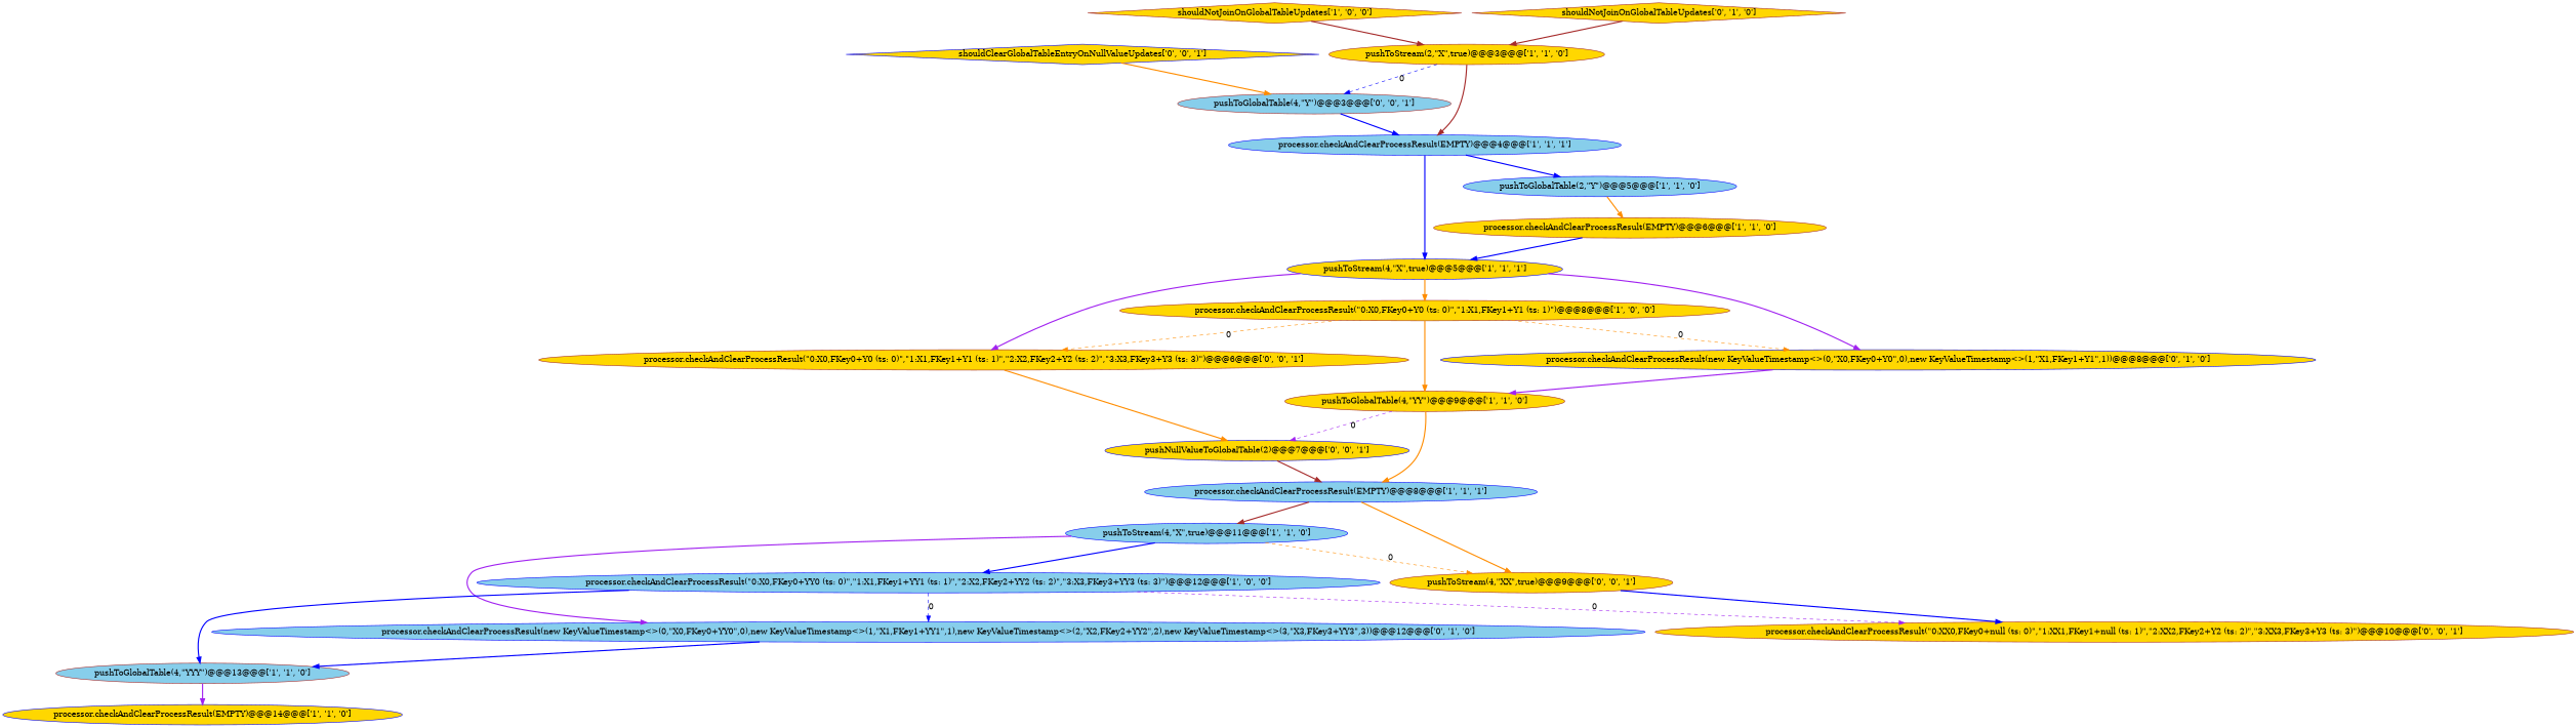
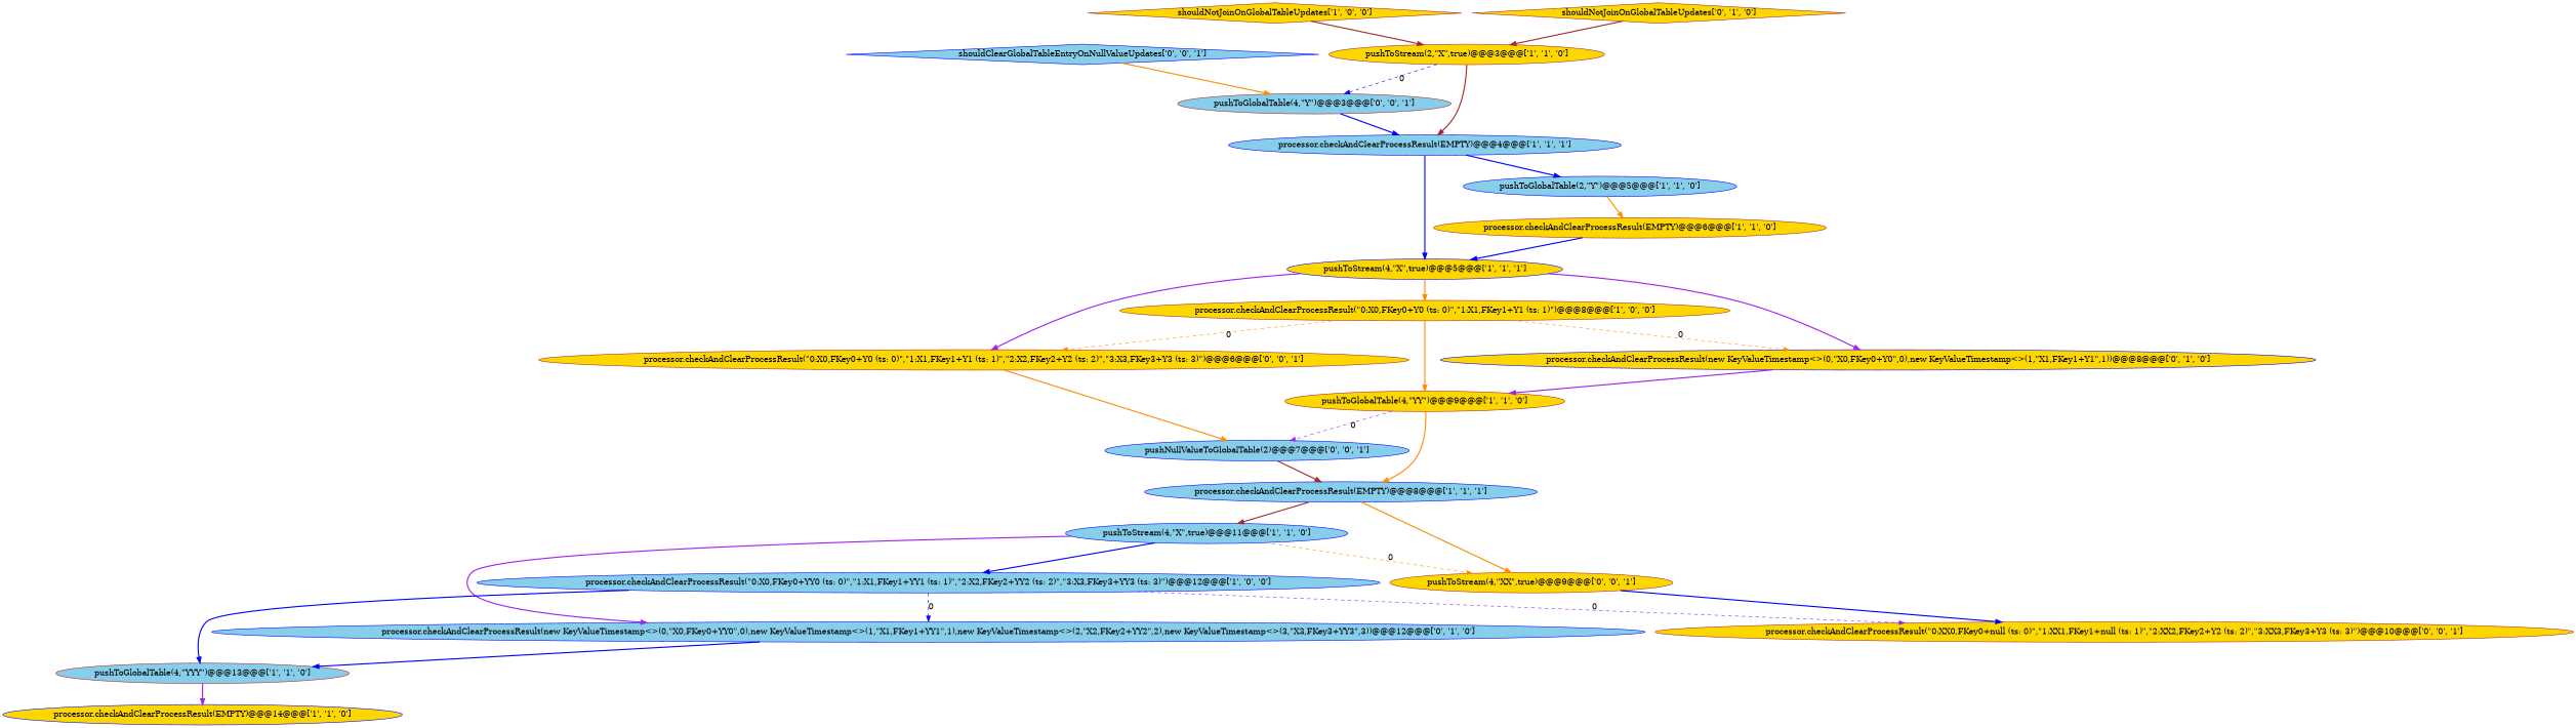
  digraph {
    node [color=blue fillcolor=gold shape=ellipse style=filled]
    edge [color=darkorange style=bold]
    n1 [label="processor.checkAndClearProcessResult(EMPTY)@@@14@@@['1', '1', '0']"]
-   n2 [label="pushNullValueToGlobalTable(2)@@@7@@@['0', '0', '1']"]
+   n2 [fillcolor=skyblue label="pushNullValueToGlobalTable(2)@@@7@@@['0', '0', '1']"]
    n3 [fillcolor=skyblue label="processor.checkAndClearProcessResult(EMPTY)@@@8@@@['1', '1', '1']"]
    n4 [fillcolor=skyblue label="pushToStream(4,\"X\",true)@@@11@@@['1', '1', '0']"]
    n5 [color=brown label="pushToStream(4,\"XX\",true)@@@9@@@['0', '0', '1']"]
    n6 [color=brown fillcolor=skyblue label="pushToGlobalTable(4,\"YYY\")@@@13@@@['1', '1', '0']"]
    n7 [label="pushToStream(4,\"X\",true)@@@5@@@['1', '1', '1']"]
    n8 [color=brown label="processor.checkAndClearProcessResult(\"0:X0,FKey0+Y0 (ts: 0)\",\"1:X1,FKey1+Y1 (ts: 1)\")@@@8@@@['1', '0', '0']"]
    n9 [color=brown label="processor.checkAndClearProcessResult(\"0:X0,FKey0+Y0 (ts: 0)\",\"1:X1,FKey1+Y1 (ts: 1)\",\"2:X2,FKey2+Y2 (ts: 2)\",\"3:X3,FKey3+Y3 (ts: 3)\")@@@6@@@['0', '0', '1']"]
    n10 [label="processor.checkAndClearProcessResult(new KeyValueTimestamp<>(0,\"X0,FKey0+Y0\",0),new KeyValueTimestamp<>(1,\"X1,FKey1+Y1\",1))@@@8@@@['0', '1', '0']"]
    n11 [color=brown label="pushToGlobalTable(4,\"YY\")@@@9@@@['1', '1', '0']"]
    n12 [color=brown fillcolor=skyblue label="pushToGlobalTable(4,\"Y\")@@@3@@@['0', '0', '1']"]
    n13 [fillcolor=skyblue label="processor.checkAndClearProcessResult(EMPTY)@@@4@@@['1', '1', '1']"]
    n14 [fillcolor=skyblue label="pushToGlobalTable(2,\"Y\")@@@5@@@['1', '1', '0']"]
    n15 [fillcolor=skyblue label="processor.checkAndClearProcessResult(\"0:X0,FKey0+YY0 (ts: 0)\",\"1:X1,FKey1+YY1 (ts: 1)\",\"2:X2,FKey2+YY2 (ts: 2)\",\"3:X3,FKey3+YY3 (ts: 3)\")@@@12@@@['1', '0', '0']"]
    n16 [fillcolor=skyblue label="processor.checkAndClearProcessResult(new KeyValueTimestamp<>(0,\"X0,FKey0+YY0\",0),new KeyValueTimestamp<>(1,\"X1,FKey1+YY1\",1),new KeyValueTimestamp<>(2,\"X2,FKey2+YY2\",2),new KeyValueTimestamp<>(3,\"X3,FKey3+YY3\",3))@@@12@@@['0', '1', '0']"]
    n17 [color=brown label="processor.checkAndClearProcessResult(\"0:XX0,FKey0+null (ts: 0)\",\"1:XX1,FKey1+null (ts: 1)\",\"2:XX2,FKey2+Y2 (ts: 2)\",\"3:XX3,FKey3+Y3 (ts: 3)\")@@@10@@@['0', '0', '1']"]
    n18 [color=brown label="shouldNotJoinOnGlobalTableUpdates['1', '0', '0']" shape=diamond]
    n19 [color=brown label="pushToStream(2,\"X\",true)@@@3@@@['1', '1', '0']"]
    n20 [color=brown label="processor.checkAndClearProcessResult(EMPTY)@@@6@@@['1', '1', '0']"]
    n21 [color=brown label="shouldNotJoinOnGlobalTableUpdates['0', '1', '0']" shape=diamond]
-   n22 [label="shouldClearGlobalTableEntryOnNullValueUpdates['0', '0', '1']" shape=diamond]
+   n22 [fillcolor=skyblue label="shouldClearGlobalTableEntryOnNullValueUpdates['0', '0', '1']" shape=diamond]
    n2 -> n3 [color=brown]
    n3 -> n4 [color=brown]
    n3 -> n5
    n4 -> n5 [label=0 style=dashed]
    n4 -> n15 [color=blue]
    n4 -> n16 [color=purple]
    n5 -> n17 [color=blue]
    n6 -> n1 [color=purple]
    n7 -> n8
    n7 -> n9 [color=purple]
    n7 -> n10 [color=purple]
    n8 -> n9 [label=0 style=dashed]
    n8 -> n10 [label=0 style=dashed]
    n8 -> n11
    n9 -> n2
    n10 -> n11 [color=purple]
    n11 -> n2 [color=purple label=0 style=dashed]
    n11 -> n3
    n12 -> n13 [color=blue]
    n13 -> n7 [color=blue]
    n13 -> n14 [color=blue]
    n14 -> n20
    n15 -> n6 [color=blue]
    n15 -> n16 [color=blue label=0 style=dashed]
    n15 -> n17 [color=purple label=0 style=dashed]
    n16 -> n6 [color=blue]
    n18 -> n19 [color=brown]
    n19 -> n12 [color=blue label=0 style=dashed]
    n19 -> n13 [color=brown]
    n20 -> n7 [color=blue]
    n21 -> n19 [color=brown]
    n22 -> n12
  }
